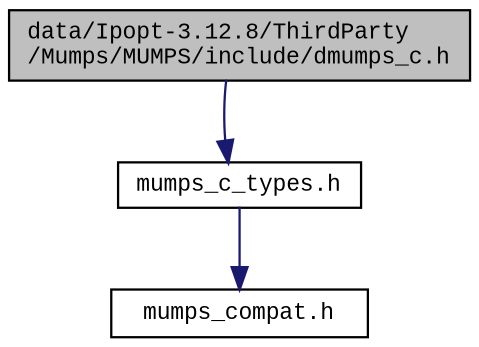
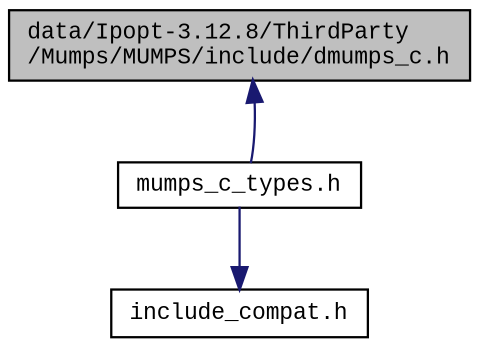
  digraph {
    fontname="Liberation Mono"
    node [color=black fillcolor=white fontname="Liberation Mono" fontsize=10 shape=record style=filled]
    edge [color=midnightblue fontname="Liberation Mono" fontsize=10 labelfontname=Helvetica labelfontsize=10 style=solid]
    n1 [fillcolor=grey75 fontcolor=black height=0.2 label="data/Ipopt-3.12.8/ThirdParty\l/Mumps/MUMPS/include/dmumps_c.h" width=0.4]
    n2 [height=0.2 label="mumps_c_types.h" width=0.4]
-   n3 [height=0.2 label="mumps_compat.h" width=0.4]
-   n1 -> n2
+   n3 [height=0.2 label="include_compat.h" width=0.4]
+   n2 -> n1
    n2 -> n3
  }
